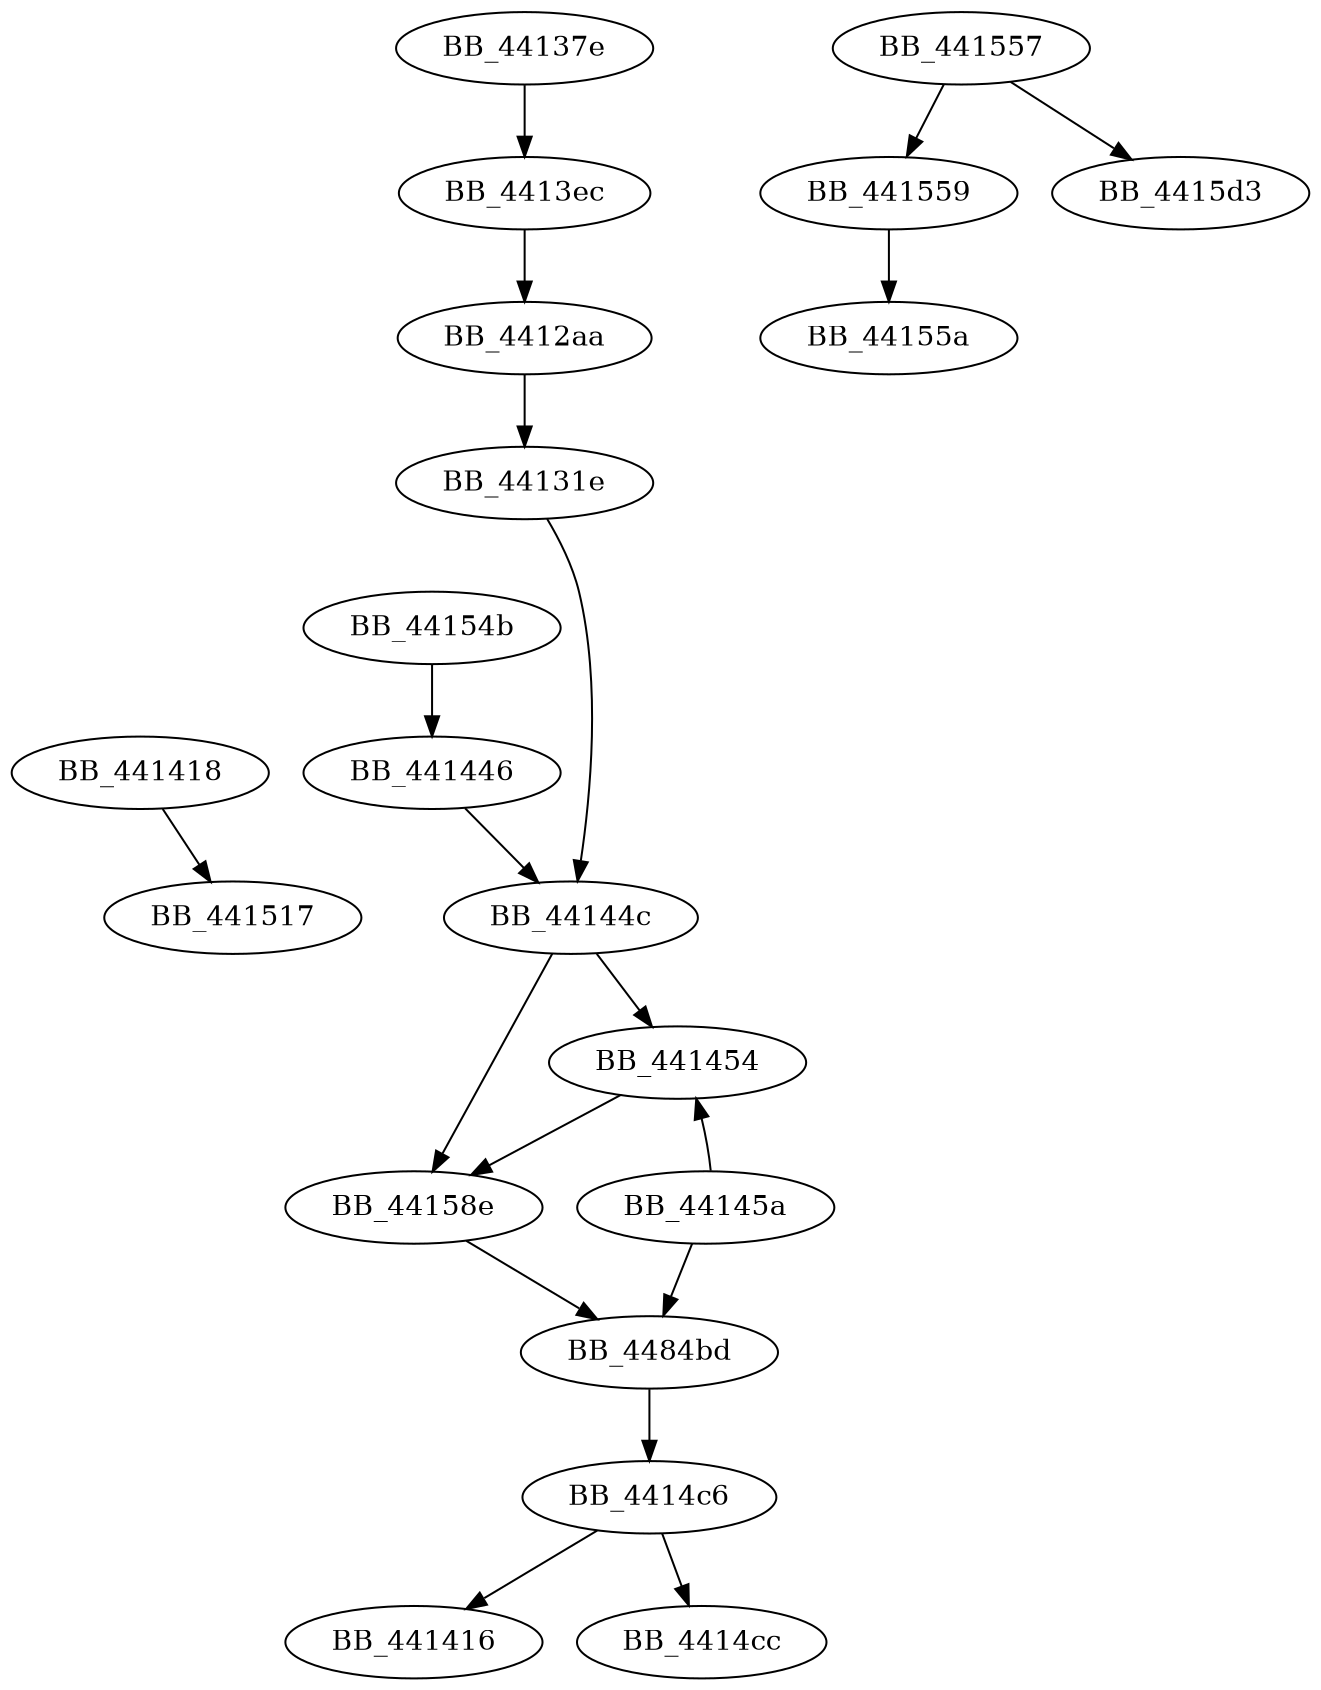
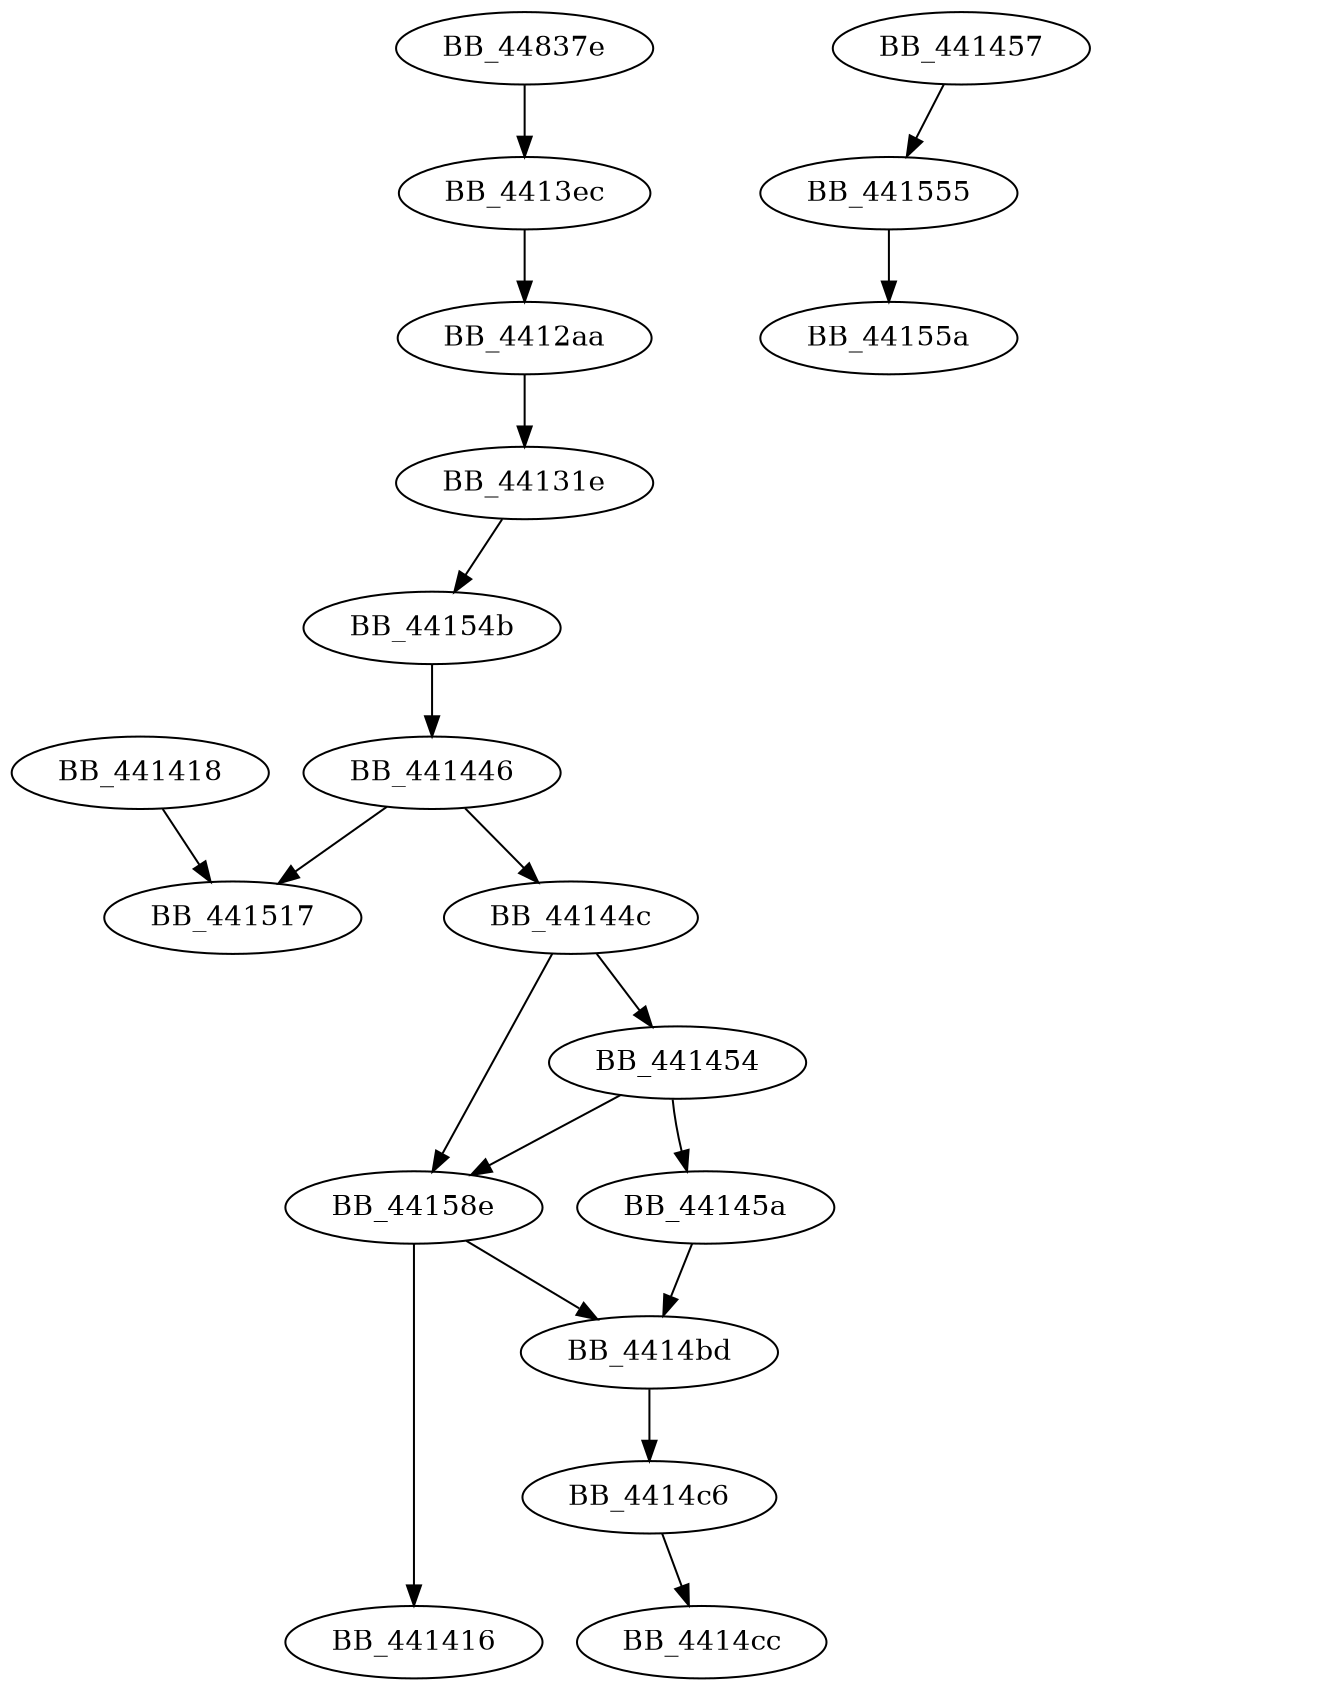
  digraph {
    BB_4412aa
    BB_44131e
    n3 [label=BB_44154b]
    BB_441446
    BB_441517
    BB_44144c
-   BB_44137e
+   BB_44137e [label=BB_44837e]
    BB_4413ec
    BB_441418
    BB_441454
    BB_44158e
    BB_44145a
-   BB_4414bd [label=BB_4484bd]
+   BB_4414bd
    BB_4414c6
    BB_441416
    BB_4414cc
-   BB_441557
-   BB_441559
-   BB_4415d3
+   BB_441557 [label=BB_441457]
+   BB_441559 [label=BB_441555]
    BB_44155a
    BB_4412aa -> BB_44131e
-   BB_44131e -> BB_44144c
+   BB_44131e -> n3
    n3 -> BB_441446
+   BB_441446 -> BB_441517
    BB_441446 -> BB_44144c
    BB_44144c -> BB_441454
    BB_44144c -> BB_44158e
    BB_44137e -> BB_4413ec
    BB_4413ec -> BB_4412aa
    BB_441418 -> BB_441517
    BB_441454 -> BB_44158e
-   BB_44145a -> BB_441454
+   BB_441454 -> BB_44145a
    BB_44158e -> BB_4414bd
    BB_44145a -> BB_4414bd
    BB_4414bd -> BB_4414c6
-   BB_4414c6 -> BB_441416
+   BB_44158e -> BB_441416
    BB_4414c6 -> BB_4414cc
    BB_441557 -> BB_441559
-   BB_441557 -> BB_4415d3
    BB_441559 -> BB_44155a
  }
